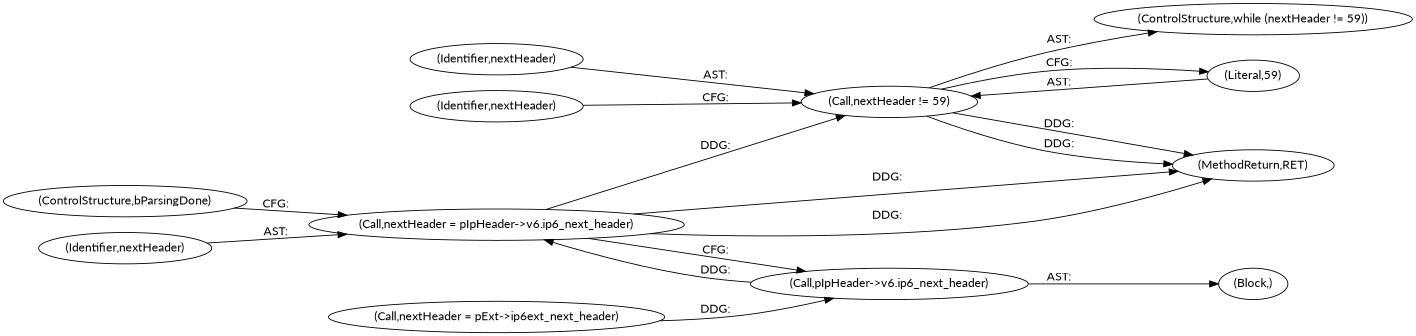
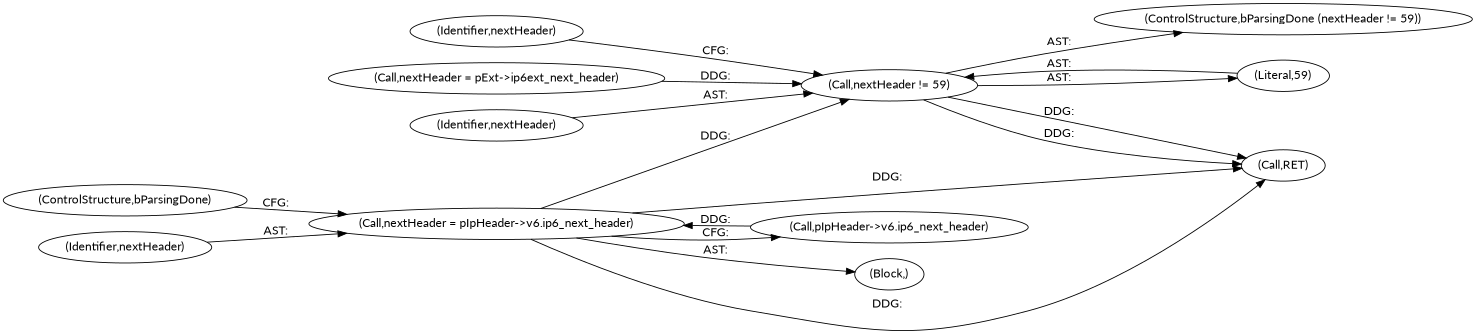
  digraph {
    fontname=Lato
    rankdir=LR
    node [fontname=Lato]
    edge [fontname=Lato]
    n1 [label="(Call,nextHeader = pIpHeader->v6.ip6_next_header)"]
    n2 [label="(Call,nextHeader != 59)"]
    n3 [label="(Call,pIpHeader->v6.ip6_next_header)"]
    n4 [label="(Block,)"]
-   n5 [label="(MethodReturn,RET)"]
-   n6 [label="(ControlStructure,while (nextHeader != 59))"]
+   n5 [label="(Call,RET)"]
+   n6 [label="(ControlStructure,bParsingDone (nextHeader != 59))"]
    n7 [label="(Literal,59)"]
    n8 [label="(ControlStructure,bParsingDone)"]
    n9 [label="(Identifier,nextHeader)"]
    n10 [label="(Call,nextHeader = pExt->ip6ext_next_header)"]
    n11 [label="(Identifier,nextHeader)"]
    n12 [label="(Identifier,nextHeader)"]
    n1 -> n2 [label="DDG: "]
    n1 -> n3 [label="CFG: "]
-   n3 -> n4 [label="AST: "]
+   n1 -> n4 [label="AST: "]
    n1 -> n5 [label="DDG: "]
    n1 -> n5 [label="DDG: "]
    n2 -> n5 [label="DDG: "]
    n2 -> n5 [label="DDG: "]
    n2 -> n6 [label="AST: "]
-   n2 -> n7 [label="CFG: "]
+   n2 -> n7 [label="AST: "]
    n3 -> n1 [label="DDG: "]
    n7 -> n2 [label="AST: "]
    n8 -> n1 [label="CFG: "]
    n9 -> n2 [label="CFG: "]
-   n10 -> n3 [label="DDG: "]
+   n10 -> n2 [label="DDG: "]
    n11 -> n2 [label="AST: "]
    n12 -> n1 [label="AST: "]
  }
